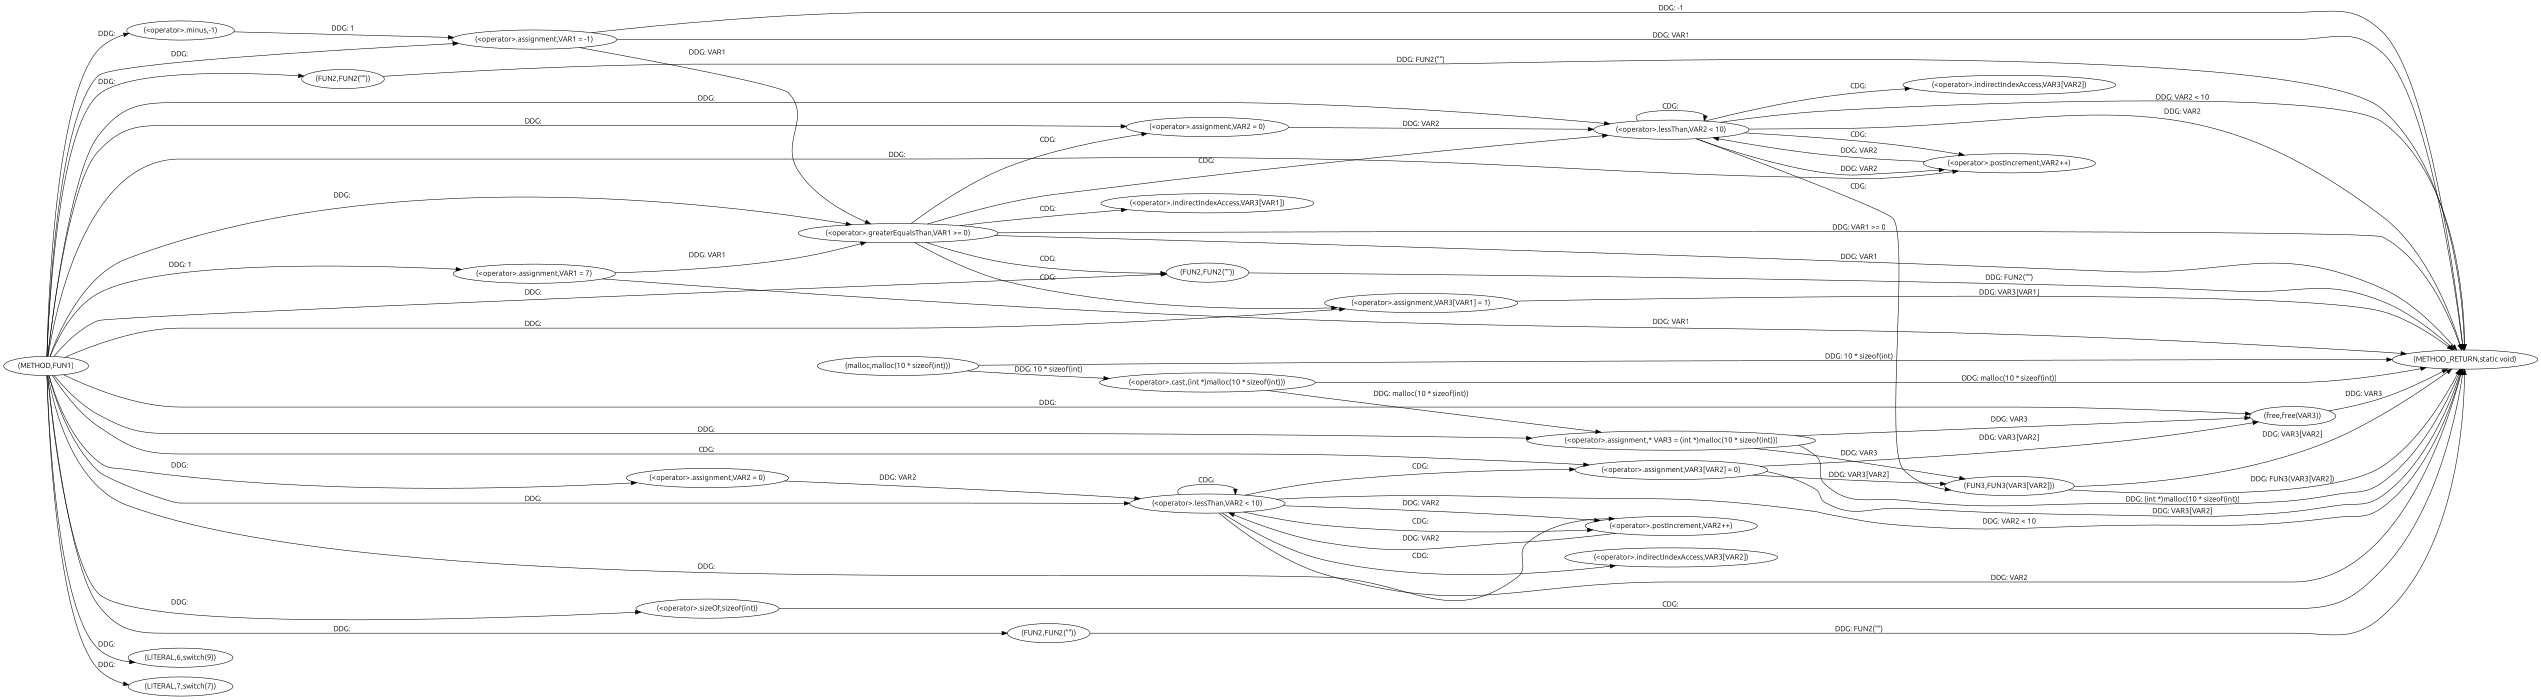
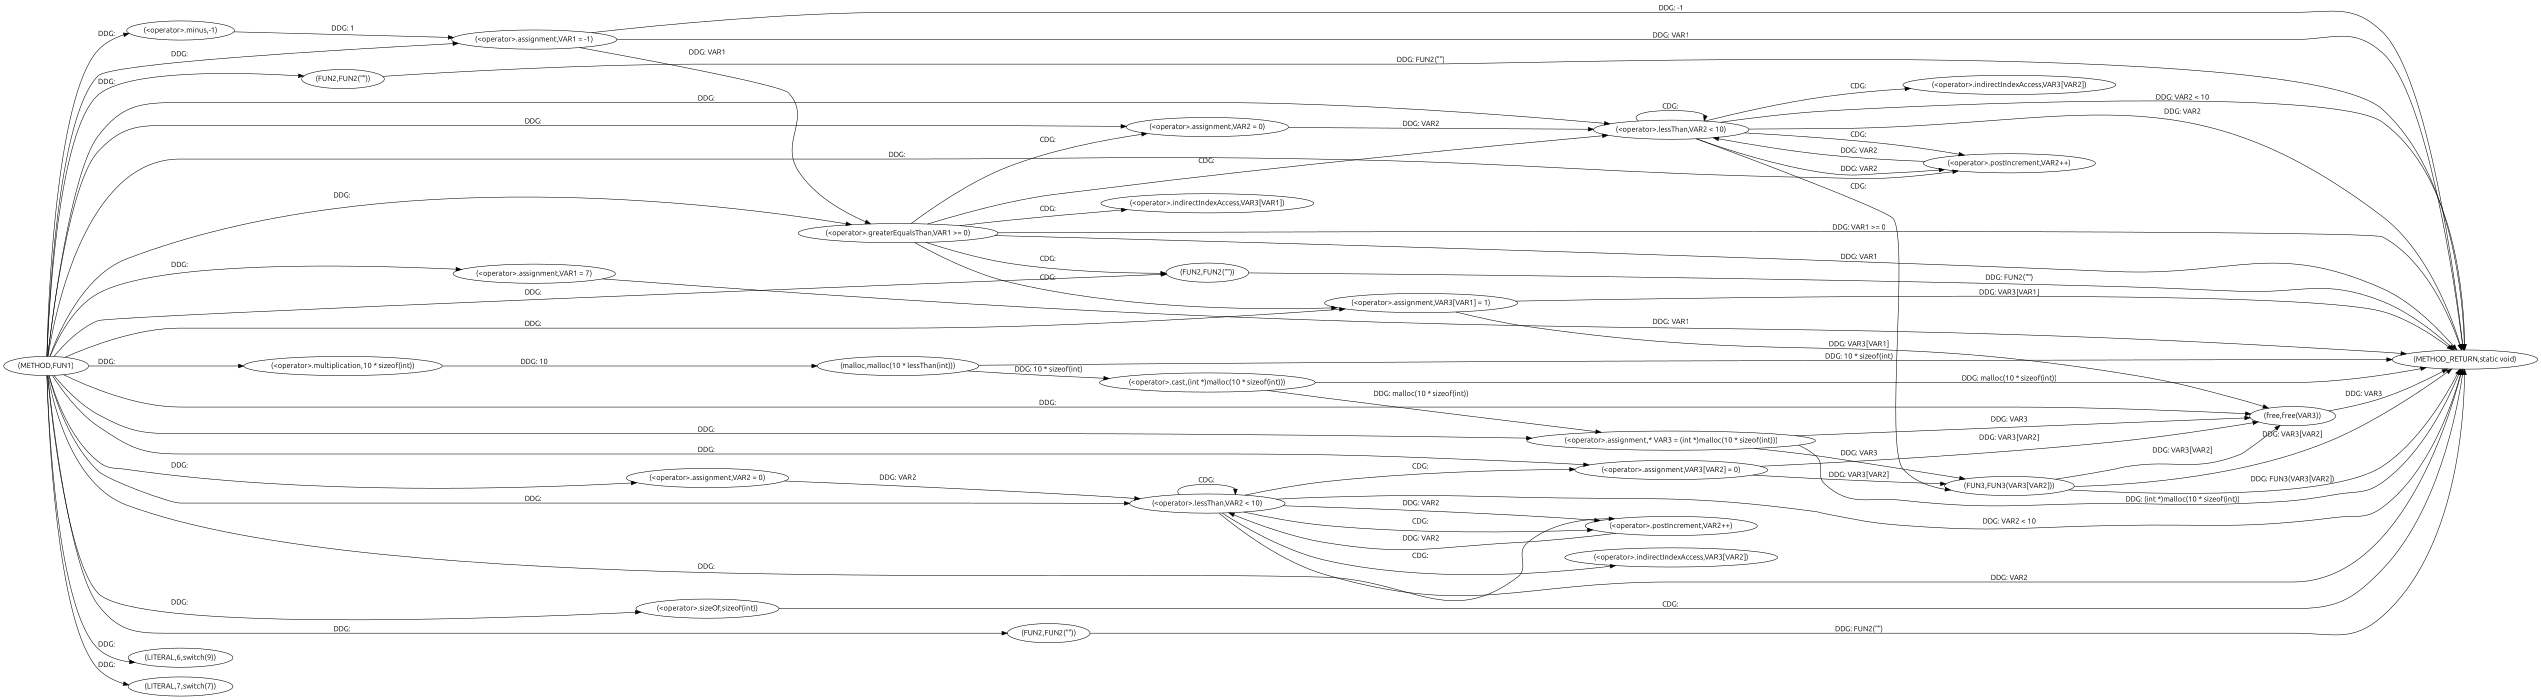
  digraph {
    fontname=Ubuntu
    rankdir=LR
    node [fontname=Ubuntu]
    edge [fontname=Ubuntu]
    n1 [label="(METHOD,FUN1)"]
    n2 [label="(<operator>.assignment,VAR1 = -1)"]
    n3 [label="(<operator>.minus,-1)"]
    n4 [label="(LITERAL,6,switch(9))"]
    n5 [label="(<operator>.assignment,VAR1 = 7)"]
    n6 [label="(FUN2,FUN2(\"\"))"]
    n7 [label="(LITERAL,7,switch(7))"]
    n8 [label="(<operator>.assignment,* VAR3 = (int *)malloc(10 * sizeof(int)))"]
+   n9 [label="(<operator>.multiplication,10 * sizeof(int))"]
    n10 [label="(<operator>.sizeOf,sizeof(int))"]
    n11 [label="(<operator>.assignment,VAR2 = 0)"]
    n12 [label="(<operator>.lessThan,VAR2 < 10)"]
    n13 [label="(<operator>.postIncrement,VAR2++)"]
    n14 [label="(<operator>.assignment,VAR3[VAR2] = 0)"]
    n15 [label="(<operator>.greaterEqualsThan,VAR1 >= 0)"]
    n16 [label="(<operator>.assignment,VAR3[VAR1] = 1)"]
    n17 [label="(<operator>.assignment,VAR2 = 0)"]
    n18 [label="(<operator>.lessThan,VAR2 < 10)"]
    n19 [label="(<operator>.postIncrement,VAR2++)"]
    n20 [label="(FUN2,FUN2(\"\"))"]
    n21 [label="(free,free(VAR3))"]
    n22 [label="(FUN2,FUN2(\"\"))"]
    n23 [label="(METHOD_RETURN,static void)"]
    n24 [label="(FUN3,FUN3(VAR3[VAR2]))"]
-   n25 [label="(malloc,malloc(10 * sizeof(int)))"]
+   n25 [label="(malloc,malloc(10 * lessThan(int)))"]
    n26 [label="(<operator>.indirectIndexAccess,VAR3[VAR2])"]
    n27 [label="(<operator>.indirectIndexAccess,VAR3[VAR1])"]
    n28 [label="(<operator>.indirectIndexAccess,VAR3[VAR2])"]
    n29 [label="(<operator>.cast,(int *)malloc(10 * sizeof(int)))"]
    n1 -> n2 [label="DDG: "]
    n1 -> n3 [label="DDG: "]
    n1 -> n4 [label="DDG: "]
-   n1 -> n5 [label="DDG: 1"]
+   n1 -> n5 [label="DDG: "]
    n1 -> n6 [label="DDG: "]
    n1 -> n7 [label="DDG: "]
    n1 -> n8 [label="DDG: "]
+   n1 -> n9 [label="DDG: "]
    n1 -> n10 [label="DDG: "]
    n1 -> n11 [label="DDG: "]
    n1 -> n12 [label="DDG: "]
    n1 -> n13 [label="DDG: "]
-   n1 -> n14 [label="CDG: "]
+   n1 -> n14 [label="DDG: "]
    n1 -> n15 [label="DDG: "]
    n1 -> n16 [label="DDG: "]
    n1 -> n17 [label="DDG: "]
    n1 -> n18 [label="DDG: "]
    n1 -> n19 [label="DDG: "]
    n1 -> n20 [label="DDG: "]
    n1 -> n21 [label="DDG: "]
    n1 -> n22 [label="DDG: "]
    n2 -> n15 [label="DDG: VAR1"]
    n2 -> n23 [label="DDG: -1"]
    n2 -> n23 [label="DDG: VAR1"]
    n3 -> n2 [label="DDG: 1"]
-   n5 -> n15 [label="DDG: VAR1"]
    n5 -> n23 [label="DDG: VAR1"]
    n6 -> n23 [label="DDG: FUN2(\"\")"]
    n8 -> n21 [label="DDG: VAR3"]
    n8 -> n23 [label="DDG: (int *)malloc(10 * sizeof(int))"]
    n8 -> n24 [label="DDG: VAR3"]
+   n9 -> n25 [label="DDG: 10"]
    n10 -> n23 [label="CDG: "]
    n11 -> n12 [label="DDG: VAR2"]
    n12 -> n12 [label="CDG: "]
    n12 -> n13 [label="DDG: VAR2"]
    n12 -> n13 [label="CDG: "]
    n12 -> n14 [label="CDG: "]
    n12 -> n23 [label="DDG: VAR2 < 10"]
    n12 -> n23 [label="DDG: VAR2"]
    n12 -> n26 [label="CDG: "]
    n13 -> n12 [label="DDG: VAR2"]
    n14 -> n21 [label="DDG: VAR3[VAR2]"]
-   n14 -> n23 [label="DDG: VAR3[VAR2]"]
    n14 -> n24 [label="DDG: VAR3[VAR2]"]
    n15 -> n16 [label="CDG: "]
    n15 -> n17 [label="CDG: "]
    n15 -> n18 [label="CDG: "]
    n15 -> n20 [label="CDG: "]
    n15 -> n23 [label="DDG: VAR1 >= 0"]
    n15 -> n23 [label="DDG: VAR1"]
    n15 -> n27 [label="CDG: "]
+   n16 -> n21 [label="DDG: VAR3[VAR1]"]
    n16 -> n23 [label="DDG: VAR3[VAR1]"]
    n17 -> n18 [label="DDG: VAR2"]
    n18 -> n18 [label="CDG: "]
    n18 -> n19 [label="DDG: VAR2"]
    n18 -> n19 [label="CDG: "]
    n18 -> n23 [label="DDG: VAR2 < 10"]
    n18 -> n23 [label="DDG: VAR2"]
    n18 -> n24 [label="CDG: "]
    n18 -> n28 [label="CDG: "]
    n19 -> n18 [label="DDG: VAR2"]
    n20 -> n23 [label="DDG: FUN2(\"\")"]
    n21 -> n23 [label="DDG: VAR3"]
    n22 -> n23 [label="DDG: FUN2(\"\")"]
+   n24 -> n21 [label="DDG: VAR3[VAR2]"]
    n24 -> n23 [label="DDG: FUN3(VAR3[VAR2])"]
    n24 -> n23 [label="DDG: VAR3[VAR2]"]
    n25 -> n23 [label="DDG: 10 * sizeof(int)"]
    n25 -> n29 [label="DDG: 10 * sizeof(int)"]
    n29 -> n8 [label="DDG: malloc(10 * sizeof(int))"]
    n29 -> n23 [label="DDG: malloc(10 * sizeof(int))"]
  }
